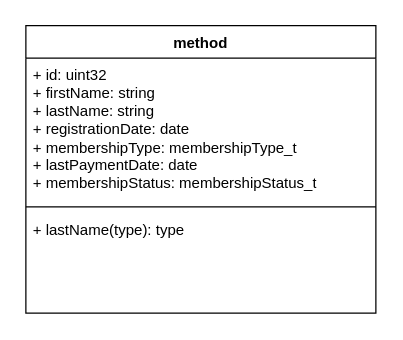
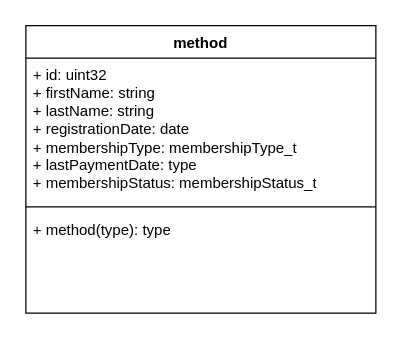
  <mxCell id="0" />
  <mxCell id="1" parent="0" />
  <mxCell id="2" value="method" style="swimlane;fontStyle=1;align=center;verticalAlign=top;childLayout=stackLayout;horizontal=1;startSize=26;horizontalStack=0;resizeParent=1;resizeParentMax=0;resizeLast=0;collapsible=1;marginBottom=0;whiteSpace=wrap;html=1;" vertex="1" parent="1"><mxGeometry x="20" y="20" width="280" height="230" as="geometry" /></mxCell>
- <mxCell id="3" value="+ id: uint32&lt;div&gt;+ firstName: string&lt;/div&gt;&lt;div&gt;+ lastName: string&lt;/div&gt;&lt;div&gt;+ registrationDate: date&lt;/div&gt;&lt;div&gt;+ membershipType: membershipType_t&lt;/div&gt;&lt;div&gt;+ lastPaymentDate: date&lt;/div&gt;&lt;div&gt;+ membershipStatus: membershipStatus_t&lt;/div&gt;" style="text;strokeColor=none;fillColor=none;align=left;verticalAlign=top;spacingLeft=4;spacingRight=4;overflow=hidden;rotatable=0;points=[[0,0.5],[1,0.5]];portConstraint=eastwest;whiteSpace=wrap;html=1;" vertex="1" parent="2"><mxGeometry y="26" width="280" height="114" as="geometry" /></mxCell>
+ <mxCell id="3" value="+ id: uint32&lt;div&gt;+ firstName: string&lt;/div&gt;&lt;div&gt;+ lastName: string&lt;/div&gt;&lt;div&gt;+ registrationDate: date&lt;/div&gt;&lt;div&gt;+ membershipType: membershipType_t&lt;/div&gt;&lt;div&gt;+ lastPaymentDate: type&lt;/div&gt;&lt;div&gt;+ membershipStatus: membershipStatus_t&lt;/div&gt;" style="text;strokeColor=none;fillColor=none;align=left;verticalAlign=top;spacingLeft=4;spacingRight=4;overflow=hidden;rotatable=0;points=[[0,0.5],[1,0.5]];portConstraint=eastwest;whiteSpace=wrap;html=1;" vertex="1" parent="2"><mxGeometry y="26" width="280" height="114" as="geometry" /></mxCell>
  <mxCell id="4" value="" style="line;strokeWidth=1;fillColor=none;align=left;verticalAlign=middle;spacingTop=-1;spacingLeft=3;spacingRight=3;rotatable=0;labelPosition=right;points=[];portConstraint=eastwest;strokeColor=inherit;" vertex="1" parent="2"><mxGeometry y="140" width="280" height="10" as="geometry" /></mxCell>
- <mxCell id="5" value="+ lastName(type): type&lt;div&gt;&lt;br&gt;&lt;/div&gt;&lt;div&gt;&lt;br&gt;&lt;/div&gt;" style="text;strokeColor=none;fillColor=none;align=left;verticalAlign=top;spacingLeft=4;spacingRight=4;overflow=hidden;rotatable=0;points=[[0,0.5],[1,0.5]];portConstraint=eastwest;whiteSpace=wrap;html=1;" vertex="1" parent="2"><mxGeometry y="150" width="280" height="80" as="geometry" /></mxCell>
+ <mxCell id="5" value="+ method(type): type&lt;div&gt;&lt;br&gt;&lt;/div&gt;&lt;div&gt;&lt;br&gt;&lt;/div&gt;" style="text;strokeColor=none;fillColor=none;align=left;verticalAlign=top;spacingLeft=4;spacingRight=4;overflow=hidden;rotatable=0;points=[[0,0.5],[1,0.5]];portConstraint=eastwest;whiteSpace=wrap;html=1;" vertex="1" parent="2"><mxGeometry y="150" width="280" height="80" as="geometry" /></mxCell>
